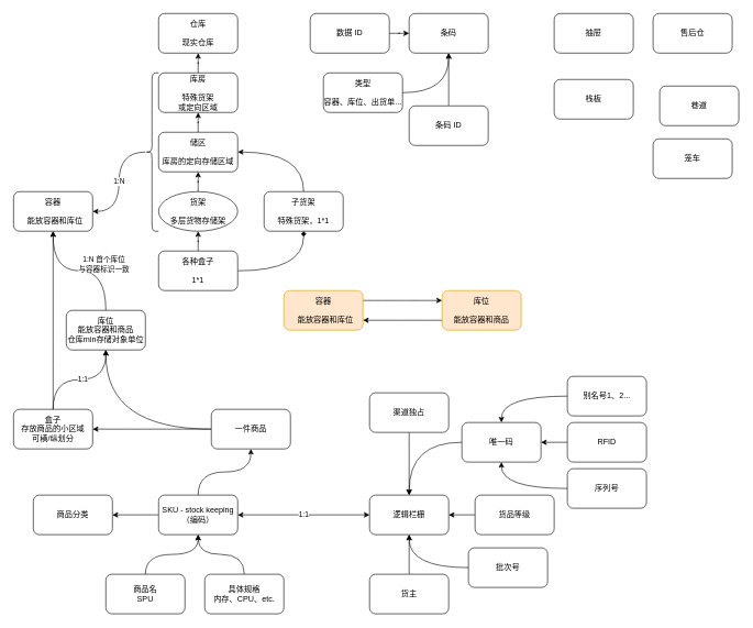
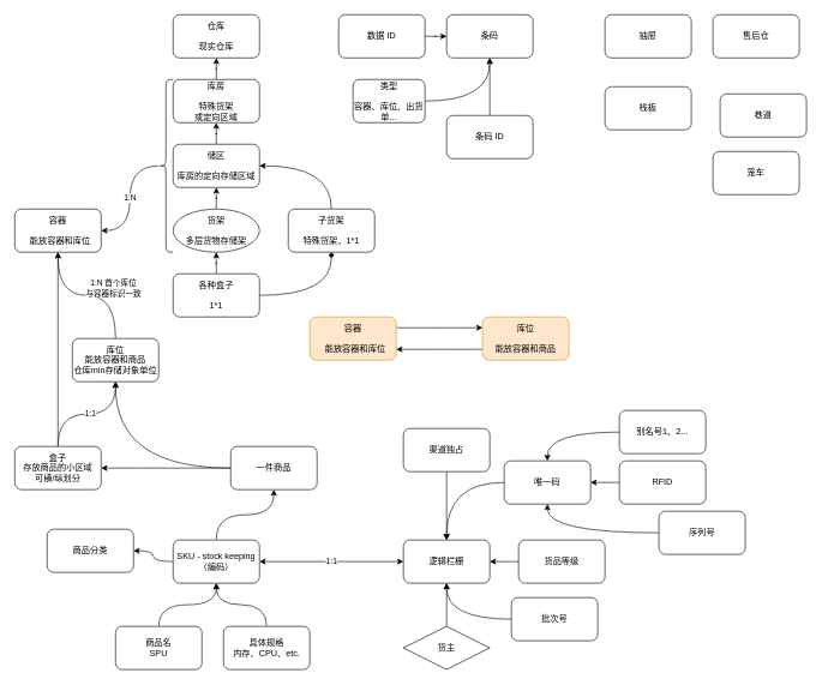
  <mxCell id="0" />
  <mxCell id="1" parent="0" />
  <mxCell id="2" value="容器&lt;br&gt;&lt;br&gt;&lt;div&gt;&amp;nbsp;&amp;nbsp;&lt;span style=&quot;background-color: initial;&quot;&gt;能放容器和库位&lt;/span&gt;&lt;/div&gt;" style="rounded=1;whiteSpace=wrap;html=1;" parent="1" vertex="1"><mxGeometry x="20" y="290" width="120" height="60" as="geometry" /></mxCell>
  <mxCell id="3" value="抽屉" style="rounded=1;whiteSpace=wrap;html=1;" parent="1" vertex="1"><mxGeometry x="840" y="20" width="120" height="60" as="geometry" /></mxCell>
  <mxCell id="4" value="栈板" style="rounded=1;whiteSpace=wrap;html=1;" parent="1" vertex="1"><mxGeometry x="840" y="120" width="120" height="60" as="geometry" /></mxCell>
  <mxCell id="5" value="笼车" style="rounded=1;whiteSpace=wrap;html=1;" parent="1" vertex="1"><mxGeometry x="990" y="210" width="120" height="60" as="geometry" /></mxCell>
  <mxCell id="6" value="巷道" style="rounded=1;whiteSpace=wrap;html=1;" parent="1" vertex="1"><mxGeometry x="1000" y="130" width="120" height="60" as="geometry" /></mxCell>
  <mxCell id="7" value="售后仓" style="rounded=1;whiteSpace=wrap;html=1;" parent="1" vertex="1"><mxGeometry x="990" y="20" width="120" height="60" as="geometry" /></mxCell>
  <mxCell id="8" style="edgeStyle=orthogonalEdgeStyle;rounded=1;orthogonalLoop=1;jettySize=auto;html=1;curved=1;" parent="1" source="13" target="14" edge="1"><mxGeometry relative="1" as="geometry" /></mxCell>
  <mxCell id="9" style="edgeStyle=orthogonalEdgeStyle;rounded=1;orthogonalLoop=1;jettySize=auto;html=1;curved=1;" parent="1" source="37" target="30" edge="1"><mxGeometry relative="1" as="geometry" /></mxCell>
  <mxCell id="10" style="edgeStyle=orthogonalEdgeStyle;curved=1;rounded=1;orthogonalLoop=1;jettySize=auto;html=1;" parent="1" source="37" target="27" edge="1"><mxGeometry relative="1" as="geometry" /></mxCell>
  <mxCell id="11" value="" style="edgeStyle=orthogonalEdgeStyle;curved=1;rounded=1;orthogonalLoop=1;jettySize=auto;html=1;" parent="1" source="13" target="37" edge="1"><mxGeometry relative="1" as="geometry" /></mxCell>
  <mxCell id="12" value="1:1" style="edgeStyle=orthogonalEdgeStyle;curved=1;rounded=1;orthogonalLoop=1;jettySize=auto;html=1;startArrow=classic;startFill=1;" parent="1" source="13" target="38" edge="1"><mxGeometry relative="1" as="geometry" /></mxCell>
  <mxCell id="13" value="SKU - stock keeping&lt;br&gt;（编码）" style="rounded=1;whiteSpace=wrap;html=1;" parent="1" vertex="1"><mxGeometry x="240" y="750" width="120" height="60" as="geometry" /></mxCell>
- <mxCell id="14" value="商品分类" style="rounded=1;whiteSpace=wrap;html=1;" parent="1" vertex="1"><mxGeometry x="50" y="750" width="120" height="60" as="geometry" /></mxCell>
+ <mxCell id="14" value="商品分类" style="rounded=1;whiteSpace=wrap;html=1;" parent="1" vertex="1"><mxGeometry x="65" y="735" width="120" height="60" as="geometry" /></mxCell>
  <mxCell id="15" style="edgeStyle=orthogonalEdgeStyle;rounded=1;orthogonalLoop=1;jettySize=auto;html=1;curved=1;" parent="1" source="16" target="13" edge="1"><mxGeometry relative="1" as="geometry" /></mxCell>
  <mxCell id="16" value="商品名&lt;br&gt;SPU" style="rounded=1;whiteSpace=wrap;html=1;" parent="1" vertex="1"><mxGeometry x="160" y="870" width="120" height="60" as="geometry" /></mxCell>
  <mxCell id="17" style="edgeStyle=orthogonalEdgeStyle;rounded=1;orthogonalLoop=1;jettySize=auto;html=1;curved=1;" parent="1" source="18" target="13" edge="1"><mxGeometry relative="1" as="geometry" /></mxCell>
  <mxCell id="18" value="具体规格&lt;br&gt;内存、CPU、etc." style="rounded=1;whiteSpace=wrap;html=1;" parent="1" vertex="1"><mxGeometry x="310" y="870" width="120" height="60" as="geometry" /></mxCell>
  <mxCell id="19" value="仓库&lt;br&gt;&lt;br&gt;现实仓库" style="rounded=1;whiteSpace=wrap;html=1;" parent="1" vertex="1"><mxGeometry x="240" y="20" width="120" height="60" as="geometry" /></mxCell>
  <mxCell id="20" style="edgeStyle=orthogonalEdgeStyle;rounded=1;orthogonalLoop=1;jettySize=auto;html=1;curved=1;" parent="1" source="21" target="19" edge="1"><mxGeometry relative="1" as="geometry" /></mxCell>
  <mxCell id="21" value="库房&lt;br&gt;&lt;br&gt;特殊货架&lt;br&gt;或定向区域" style="rounded=1;whiteSpace=wrap;html=1;" parent="1" vertex="1"><mxGeometry x="240" y="110" width="120" height="60" as="geometry" /></mxCell>
  <mxCell id="22" style="edgeStyle=orthogonalEdgeStyle;rounded=1;orthogonalLoop=1;jettySize=auto;html=1;curved=1;" parent="1" source="23" target="21" edge="1"><mxGeometry relative="1" as="geometry" /></mxCell>
  <mxCell id="23" value="储区&lt;br&gt;&lt;br&gt;库房的定向存储区域" style="rounded=1;whiteSpace=wrap;html=1;" parent="1" vertex="1"><mxGeometry x="240" y="200" width="120" height="60" as="geometry" /></mxCell>
  <mxCell id="24" style="edgeStyle=orthogonalEdgeStyle;rounded=1;orthogonalLoop=1;jettySize=auto;html=1;curved=1;" parent="1" source="25" target="23" edge="1"><mxGeometry relative="1" as="geometry" /></mxCell>
  <mxCell id="25" value="货架&lt;br&gt;&lt;br&gt;多层货物存储架" style="ellipse;whiteSpace=wrap;html=1;" parent="1" vertex="1"><mxGeometry x="240" y="290" width="120" height="60" as="geometry" /></mxCell>
  <mxCell id="26" value="1:N 首个库位&lt;br&gt;与容器标识一致" style="edgeStyle=orthogonalEdgeStyle;rounded=1;orthogonalLoop=1;jettySize=auto;html=1;curved=1;" parent="1" source="27" target="2" edge="1"><mxGeometry x="-0.368" y="-10" relative="1" as="geometry"><mxPoint as="offset" /></mxGeometry></mxCell>
  <mxCell id="27" value="库位&lt;br&gt;能放容器和商品&lt;br&gt;仓库min存储对象单位" style="rounded=1;whiteSpace=wrap;html=1;" parent="1" vertex="1"><mxGeometry x="100" y="470" width="120" height="60" as="geometry" /></mxCell>
  <mxCell id="28" value="1:1" style="edgeStyle=orthogonalEdgeStyle;rounded=1;orthogonalLoop=1;jettySize=auto;html=1;curved=1;" parent="1" source="30" target="27" edge="1"><mxGeometry x="0.056" relative="1" as="geometry"><mxPoint as="offset" /></mxGeometry></mxCell>
  <mxCell id="29" style="edgeStyle=orthogonalEdgeStyle;rounded=1;orthogonalLoop=1;jettySize=auto;html=1;curved=1;" parent="1" source="30" target="2" edge="1"><mxGeometry relative="1" as="geometry" /></mxCell>
  <mxCell id="30" value="盒子&lt;br&gt;存放商品的小区域&lt;br&gt;可横/纵划分" style="rounded=1;whiteSpace=wrap;html=1;" parent="1" vertex="1"><mxGeometry x="20" y="620" width="120" height="60" as="geometry" /></mxCell>
  <mxCell id="31" value="1:N" style="edgeStyle=orthogonalEdgeStyle;rounded=1;orthogonalLoop=1;jettySize=auto;html=1;curved=1;" parent="1" source="32" target="2" edge="1"><mxGeometry relative="1" as="geometry"><mxPoint x="120" y="270" as="targetPoint" /></mxGeometry></mxCell>
  <mxCell id="32" value="" style="shape=curlyBracket;whiteSpace=wrap;html=1;rounded=1;" parent="1" vertex="1"><mxGeometry x="220" y="110" width="20" height="240" as="geometry" /></mxCell>
  <mxCell id="33" style="edgeStyle=orthogonalEdgeStyle;curved=1;rounded=1;orthogonalLoop=1;jettySize=auto;html=1;entryX=0;entryY=0.25;entryDx=0;entryDy=0;exitX=1;exitY=0.25;exitDx=0;exitDy=0;" parent="1" source="34" target="36" edge="1"><mxGeometry relative="1" as="geometry" /></mxCell>
  <mxCell id="34" value="容器&lt;br&gt;&lt;br&gt;&lt;div&gt;&amp;nbsp;&amp;nbsp;&lt;span style=&quot;background-color: initial;&quot;&gt;能放容器和库位&lt;/span&gt;&lt;/div&gt;" style="rounded=1;whiteSpace=wrap;html=1;fillColor=#ffe6cc;strokeColor=#d79b00;" parent="1" vertex="1"><mxGeometry x="430" y="440" width="120" height="60" as="geometry" /></mxCell>
  <mxCell id="35" style="edgeStyle=orthogonalEdgeStyle;curved=1;rounded=1;orthogonalLoop=1;jettySize=auto;html=1;exitX=0;exitY=0.75;exitDx=0;exitDy=0;entryX=1;entryY=0.75;entryDx=0;entryDy=0;" parent="1" source="36" target="34" edge="1"><mxGeometry relative="1" as="geometry" /></mxCell>
  <mxCell id="36" value="库位&lt;br&gt;&lt;br&gt;能放容器和商品" style="rounded=1;whiteSpace=wrap;html=1;fillColor=#ffe6cc;strokeColor=#d79b00;" parent="1" vertex="1"><mxGeometry x="670" y="440" width="120" height="60" as="geometry" /></mxCell>
  <mxCell id="37" value="一件商品" style="rounded=1;whiteSpace=wrap;html=1;" parent="1" vertex="1"><mxGeometry x="320" y="620" width="120" height="60" as="geometry" /></mxCell>
  <mxCell id="38" value="&lt;div class=&quot;lake-content&quot;&gt;&lt;span class=&quot;ne-text&quot;&gt;逻辑栏栅&lt;/span&gt;&lt;/div&gt;" style="rounded=1;whiteSpace=wrap;html=1;" parent="1" vertex="1"><mxGeometry x="560" y="750" width="120" height="60" as="geometry" /></mxCell>
  <mxCell id="39" style="edgeStyle=orthogonalEdgeStyle;curved=1;rounded=1;orthogonalLoop=1;jettySize=auto;html=1;" parent="1" source="40" target="38" edge="1"><mxGeometry relative="1" as="geometry" /></mxCell>
- <mxCell id="40" value="&lt;div class=&quot;lake-content&quot;&gt;&lt;span class=&quot;ne-text&quot;&gt;货主&lt;/span&gt;&lt;/div&gt;" style="rounded=1;whiteSpace=wrap;html=1;" parent="1" vertex="1"><mxGeometry x="560" y="870" width="120" height="60" as="geometry" /></mxCell>
+ <mxCell id="40" value="&lt;div class=&quot;lake-content&quot;&gt;&lt;span class=&quot;ne-text&quot;&gt;货主&lt;/span&gt;&lt;/div&gt;" style="rhombus;whiteSpace=wrap;html=1;" parent="1" vertex="1"><mxGeometry x="560" y="870" width="120" height="60" as="geometry" /></mxCell>
  <mxCell id="41" style="edgeStyle=orthogonalEdgeStyle;curved=1;rounded=1;orthogonalLoop=1;jettySize=auto;html=1;" parent="1" source="42" target="38" edge="1"><mxGeometry relative="1" as="geometry" /></mxCell>
  <mxCell id="42" value="&lt;div class=&quot;lake-content&quot;&gt;&lt;span class=&quot;ne-text&quot;&gt;货品等级&lt;/span&gt;&lt;/div&gt;" style="rounded=1;whiteSpace=wrap;html=1;" parent="1" vertex="1"><mxGeometry x="720" y="750" width="120" height="60" as="geometry" /></mxCell>
  <mxCell id="43" style="edgeStyle=orthogonalEdgeStyle;curved=1;rounded=1;orthogonalLoop=1;jettySize=auto;html=1;" parent="1" source="44" target="38" edge="1"><mxGeometry relative="1" as="geometry" /></mxCell>
  <mxCell id="44" value="唯一码" style="rounded=1;whiteSpace=wrap;html=1;" parent="1" vertex="1"><mxGeometry x="700" y="640" width="120" height="60" as="geometry" /></mxCell>
  <mxCell id="45" style="edgeStyle=orthogonalEdgeStyle;curved=1;rounded=1;orthogonalLoop=1;jettySize=auto;html=1;" parent="1" source="46" target="38" edge="1"><mxGeometry relative="1" as="geometry" /></mxCell>
  <mxCell id="46" value="批次号" style="rounded=1;whiteSpace=wrap;html=1;" parent="1" vertex="1"><mxGeometry x="710" y="830" width="120" height="60" as="geometry" /></mxCell>
  <mxCell id="47" style="edgeStyle=orthogonalEdgeStyle;curved=1;rounded=1;orthogonalLoop=1;jettySize=auto;html=1;" parent="1" source="48" target="38" edge="1"><mxGeometry relative="1" as="geometry" /></mxCell>
  <mxCell id="48" value="渠道独占" style="rounded=1;whiteSpace=wrap;html=1;" parent="1" vertex="1"><mxGeometry x="560" y="595" width="120" height="60" as="geometry" /></mxCell>
  <mxCell id="49" style="edgeStyle=orthogonalEdgeStyle;curved=1;rounded=1;orthogonalLoop=1;jettySize=auto;html=1;" parent="1" source="50" target="44" edge="1"><mxGeometry relative="1" as="geometry" /></mxCell>
  <mxCell id="50" value="&lt;div class=&quot;lake-content&quot;&gt;&lt;span class=&quot;ne-text&quot;&gt;RFID&lt;/span&gt;&lt;/div&gt;" style="rounded=1;whiteSpace=wrap;html=1;" parent="1" vertex="1"><mxGeometry x="860" y="640" width="120" height="60" as="geometry" /></mxCell>
  <mxCell id="51" style="edgeStyle=orthogonalEdgeStyle;curved=1;rounded=1;orthogonalLoop=1;jettySize=auto;html=1;" parent="1" source="52" target="44" edge="1"><mxGeometry relative="1" as="geometry" /></mxCell>
- <mxCell id="52" value="&lt;div class=&quot;lake-content&quot;&gt;&lt;span class=&quot;ne-text&quot;&gt;序列号&lt;/span&gt;&lt;/div&gt;" style="rounded=1;whiteSpace=wrap;html=1;" parent="1" vertex="1"><mxGeometry x="860" y="710" width="120" height="60" as="geometry" /></mxCell>
+ <mxCell id="52" value="&lt;div class=&quot;lake-content&quot;&gt;&lt;span class=&quot;ne-text&quot;&gt;序列号&lt;/span&gt;&lt;/div&gt;" style="rounded=1;whiteSpace=wrap;html=1;" parent="1" vertex="1"><mxGeometry x="915" y="710" width="120" height="60" as="geometry" /></mxCell>
  <mxCell id="53" style="edgeStyle=orthogonalEdgeStyle;curved=1;rounded=1;orthogonalLoop=1;jettySize=auto;html=1;" parent="1" source="54" target="44" edge="1"><mxGeometry relative="1" as="geometry" /></mxCell>
  <mxCell id="54" value="别名号1、2..." style="rounded=1;whiteSpace=wrap;html=1;" parent="1" vertex="1"><mxGeometry x="860" y="570" width="120" height="60" as="geometry" /></mxCell>
  <mxCell id="55" value="条码" style="rounded=1;whiteSpace=wrap;html=1;" parent="1" vertex="1"><mxGeometry x="620" y="20" width="120" height="60" as="geometry" /></mxCell>
  <mxCell id="56" style="edgeStyle=orthogonalEdgeStyle;rounded=1;orthogonalLoop=1;jettySize=auto;html=1;curved=1;" parent="1" source="57" target="55" edge="1"><mxGeometry relative="1" as="geometry" /></mxCell>
- <mxCell id="57" value="类型&lt;br&gt;&lt;br&gt;容器、库位、出货单..." style="rounded=1;whiteSpace=wrap;html=1;" parent="1" vertex="1"><mxGeometry x="490" y="110" width="120" height="60" as="geometry" /></mxCell>
+ <mxCell id="57" value="类型&lt;br&gt;&lt;br&gt;容器、库位、出货单..." style="rounded=1;whiteSpace=wrap;html=1;" parent="1" vertex="1"><mxGeometry x="490" y="110" width="100" height="60" as="geometry" /></mxCell>
  <mxCell id="58" style="edgeStyle=orthogonalEdgeStyle;curved=1;rounded=1;orthogonalLoop=1;jettySize=auto;html=1;" parent="1" source="59" target="55" edge="1"><mxGeometry relative="1" as="geometry" /></mxCell>
  <mxCell id="59" value="条码 ID" style="rounded=1;whiteSpace=wrap;html=1;" parent="1" vertex="1"><mxGeometry x="620" y="160" width="120" height="60" as="geometry" /></mxCell>
  <mxCell id="60" value="" style="edgeStyle=orthogonalEdgeStyle;curved=1;rounded=1;orthogonalLoop=1;jettySize=auto;html=1;" parent="1" source="61" target="55" edge="1"><mxGeometry relative="1" as="geometry" /></mxCell>
  <mxCell id="61" value="数据 ID" style="rounded=1;whiteSpace=wrap;html=1;" parent="1" vertex="1"><mxGeometry x="470" y="20" width="120" height="60" as="geometry" /></mxCell>
  <mxCell id="62" style="edgeStyle=orthogonalEdgeStyle;curved=1;rounded=1;orthogonalLoop=1;jettySize=auto;html=1;" parent="1" source="63" target="23" edge="1"><mxGeometry relative="1" as="geometry"><Array as="points"><mxPoint x="460" y="230" /></Array></mxGeometry></mxCell>
  <mxCell id="63" value="子货架&lt;br&gt;&lt;br&gt;特殊货架，1*1" style="rounded=1;whiteSpace=wrap;html=1;" parent="1" vertex="1"><mxGeometry x="400" y="290" width="120" height="60" as="geometry" /></mxCell>
  <mxCell id="64" value="" style="edgeStyle=orthogonalEdgeStyle;curved=1;rounded=1;orthogonalLoop=1;jettySize=auto;html=1;" parent="1" source="66" target="25" edge="1"><mxGeometry relative="1" as="geometry" /></mxCell>
  <mxCell id="65" style="edgeStyle=orthogonalEdgeStyle;curved=1;rounded=1;orthogonalLoop=1;jettySize=auto;html=1;endArrow=diamond;" parent="1" source="66" target="63" edge="1"><mxGeometry relative="1" as="geometry" /></mxCell>
  <mxCell id="66" value="各种盒子&lt;br&gt;&lt;br&gt;1*1" style="rounded=1;whiteSpace=wrap;html=1;" parent="1" vertex="1"><mxGeometry x="240" y="380" width="120" height="60" as="geometry" /></mxCell>
